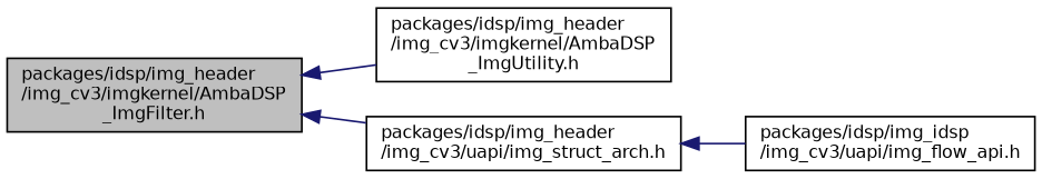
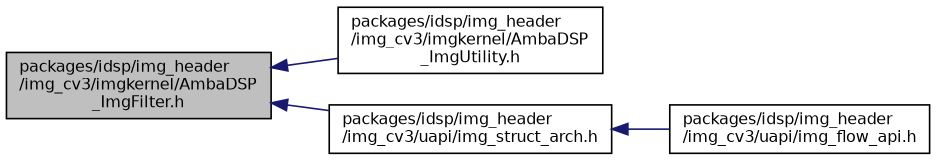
  digraph {
    rankdir=LR
    node [color=black fontname=Helvetica fontsize=10 shape=record]
    edge [color=midnightblue dir=back fontname=Helvetica fontsize=10 labelfontname=Helvetica labelfontsize=10 style=solid]
    n1 [fillcolor=grey75 fontcolor=black height=0.2 label="packages/idsp/img_header\l/img_cv3/imgkernel/AmbaDSP\l_ImgFilter.h" style=filled width=0.4]
    n2 [height=0.2 label="packages/idsp/img_header\l/img_cv3/imgkernel/AmbaDSP\l_ImgUtility.h" width=0.4]
    n3 [height=0.2 label="packages/idsp/img_header\l/img_cv3/uapi/img_struct_arch.h" width=0.4]
-   n4 [height=0.2 label="packages/idsp/img_idsp\l/img_cv3/uapi/img_flow_api.h" width=0.4]
+   n4 [height=0.2 label="packages/idsp/img_header\l/img_cv3/uapi/img_flow_api.h" width=0.4]
    n1 -> n2
    n1 -> n3
    n3 -> n4
  }
